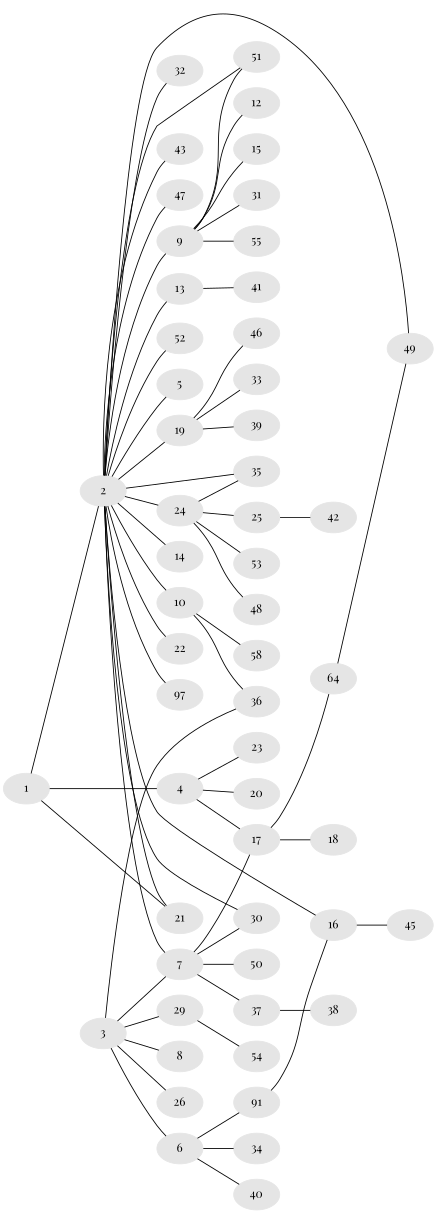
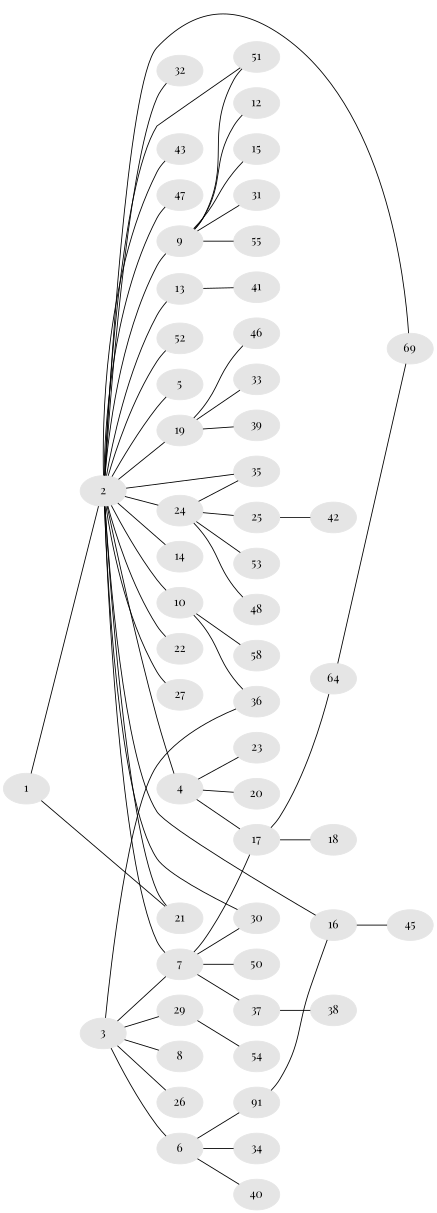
  graph {
    fontname="Playfair Display"
    rankdir=LR
    node [color=gray90 fontname="Playfair Display" style=filled]
    edge [fontname="Playfair Display"]
    1
    2
    21
    4
    5
    7
    9
    10
    13
    14
    16
    19
    22
    24
-   27 [label=97]
+   27
    30
    32
    35
    43
    47
-   49
+   49 [label=69]
    51
    52
    3
    6
    8
    26
    29
    36
    17
    20
    23
    n33 [label=91]
    34
    40
    37
    50
    12
    15
    31
    55
    n42 [label=58]
    41
    45
    33
    39
    46
    25
    48
    53
    54
    18
    n53 [label=64]
    38
    42
    1 -- 2
    1 -- 21
    2 -- 21
-   1 -- 4
+   2 -- 4
    2 -- 5
    2 -- 7
    2 -- 9
    2 -- 10
    2 -- 13
    2 -- 14
    2 -- 16
    2 -- 19
    2 -- 22
    2 -- 24
    2 -- 27
    2 -- 30
    2 -- 32
    2 -- 35
    2 -- 43
    2 -- 47
    2 -- 49
    2 -- 51
    2 -- 52
    4 -- 17
    4 -- 20
    4 -- 23
    7 -- 30
    7 -- 17
    7 -- 37
    7 -- 50
    9 -- 51
    9 -- 12
    9 -- 15
    9 -- 31
    9 -- 55
    10 -- 36
    10 -- n42
    13 -- 41
    16 -- 45
    19 -- 33
    19 -- 39
    19 -- 46
    24 -- 35
    24 -- 25
    24 -- 48
    24 -- 53
    3 -- 7
    3 -- 6
    3 -- 8
    3 -- 26
    3 -- 29
    3 -- 36
    6 -- n33
    6 -- 34
    6 -- 40
    29 -- 54
    17 -- 18
    17 -- n53
    n33 -- 16
    37 -- 38
    25 -- 42
    n53 -- 49
  }
